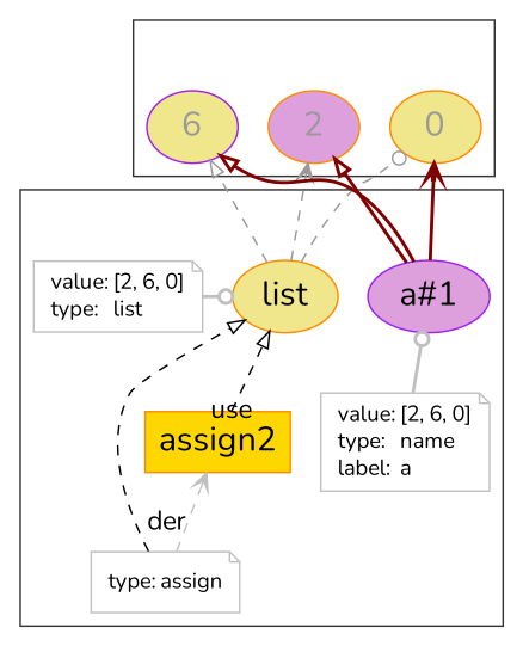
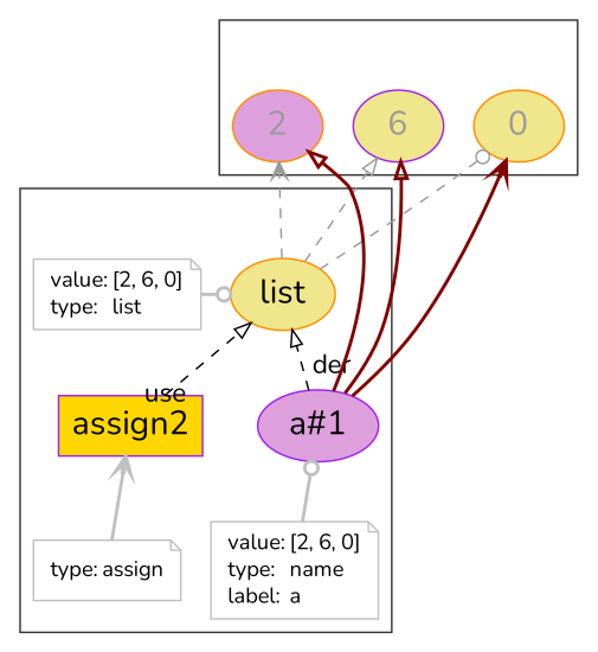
  digraph {
    fontname=Nunito
    newrank=true
    rankdir=BT
    splines=spline
    node [color=darkorange fontname=Nunito fontsize=20 style=filled]
    edge [arrowhead=onormal fontname=Nunito style=bold]
    n1 [fillcolor=khaki label=list]
    n2 [color=gray fontcolor=black fontsize=13 label=<<TABLE cellpadding="0" border="0"> 	<TR> 	    <TD align="left">value:</TD> 	    <TD align="left">[2, 6, 0]</TD> 	</TR> 	<TR> 	    <TD align="left">type:</TD> 	    <TD align="left">list</TD> 	</TR> </TABLE>> shape=note style=""]
    n3 [fillcolor=plum fontcolor="#999999" label=2]
    n4 [color=purple fillcolor=khaki fontcolor="#999999" label=6]
    n5 [fillcolor=khaki fontcolor="#999999" label=0]
    n6 [color=purple fillcolor=plum label="a#1"]
-   n7 [fillcolor=gold label=assign2 shape=polygon sides=4]
+   n7 [color=purple fillcolor=gold label=assign2 shape=polygon sides=4]
    n8 [color=gray fontcolor=black fontsize=13 label=<<TABLE cellpadding="0" border="0"> 	<TR> 	    <TD align="left">value:</TD> 	    <TD align="left">[2, 6, 0]</TD> 	</TR> 	<TR> 	    <TD align="left">type:</TD> 	    <TD align="left">name</TD> 	</TR> 	<TR> 	    <TD align="left">label:</TD> 	    <TD align="left">a</TD> 	</TR> </TABLE>> shape=note style=""]
    n9 [color=gray fontcolor=black fontsize=13 label=<<TABLE cellpadding="0" border="0"> 	<TR> 	    <TD align="left">type:</TD> 	    <TD align="left">assign</TD> 	</TR> </TABLE>> shape=note style=""]
    subgraph sub_1 {
      rank=same
      n1
      n2
    }
    subgraph sub_2 {
      rank=same
      n3
      n4
      n5
    }
    subgraph cluster_3 {
      color="#333333"
      fontcolor=white
      fontsize=24
      label=Assign
      labeljust=r
      labelloc=b
      n1
      n2
      n6
      n7
      n8
      n9
    }
    subgraph cluster_4 {
      color="#333333"
      fontcolor=white
      fontsize=24
      label=Members
      labeljust=r
      labelloc=b
      n3
      n4
      n5
    }
    n1 -> n3 [arrowhead=vee color="#999999" fontcolor="#999999" style=dashed]
    n1 -> n4 [color="#999999" fontcolor="#999999" style=dashed]
    n1 -> n5 [arrowhead=odot color="#999999" fontcolor="#999999" style=dashed]
    n2 -> n1 [arrowhead=odot color=gray]
    n4 -> n3 [style=invis arrowhead=""]
    n5 -> n4 [style=invis arrowhead=""]
-   n9 -> n1 [dist=2 labelangle=60.0 labeldistance=2 labelfontsize=16 rotation=20 style=dashed taillabel=der]
+   n6 -> n1 [dist=2 labelangle=60.0 labeldistance=2 labelfontsize=16 rotation=20 style=dashed taillabel=der]
    n6 -> n3 [color="#800000" fontcolor="#800000"]
    n6 -> n4 [color="#800000" fontcolor="#800000"]
    n6 -> n5 [arrowhead=vee color="#800000" fontcolor="#800000"]
    n7 -> n1 [dist=0 labelangle=60.0 labeldistance=0 labelfontsize=16 rotation=20 style=dashed taillabel=use]
    n8 -> n6 [arrowhead=odot color=gray]
-   n9 -> n7 [arrowhead=vee color=gray style=dashed]
+   n9 -> n7 [arrowhead=vee color=gray]
  }
